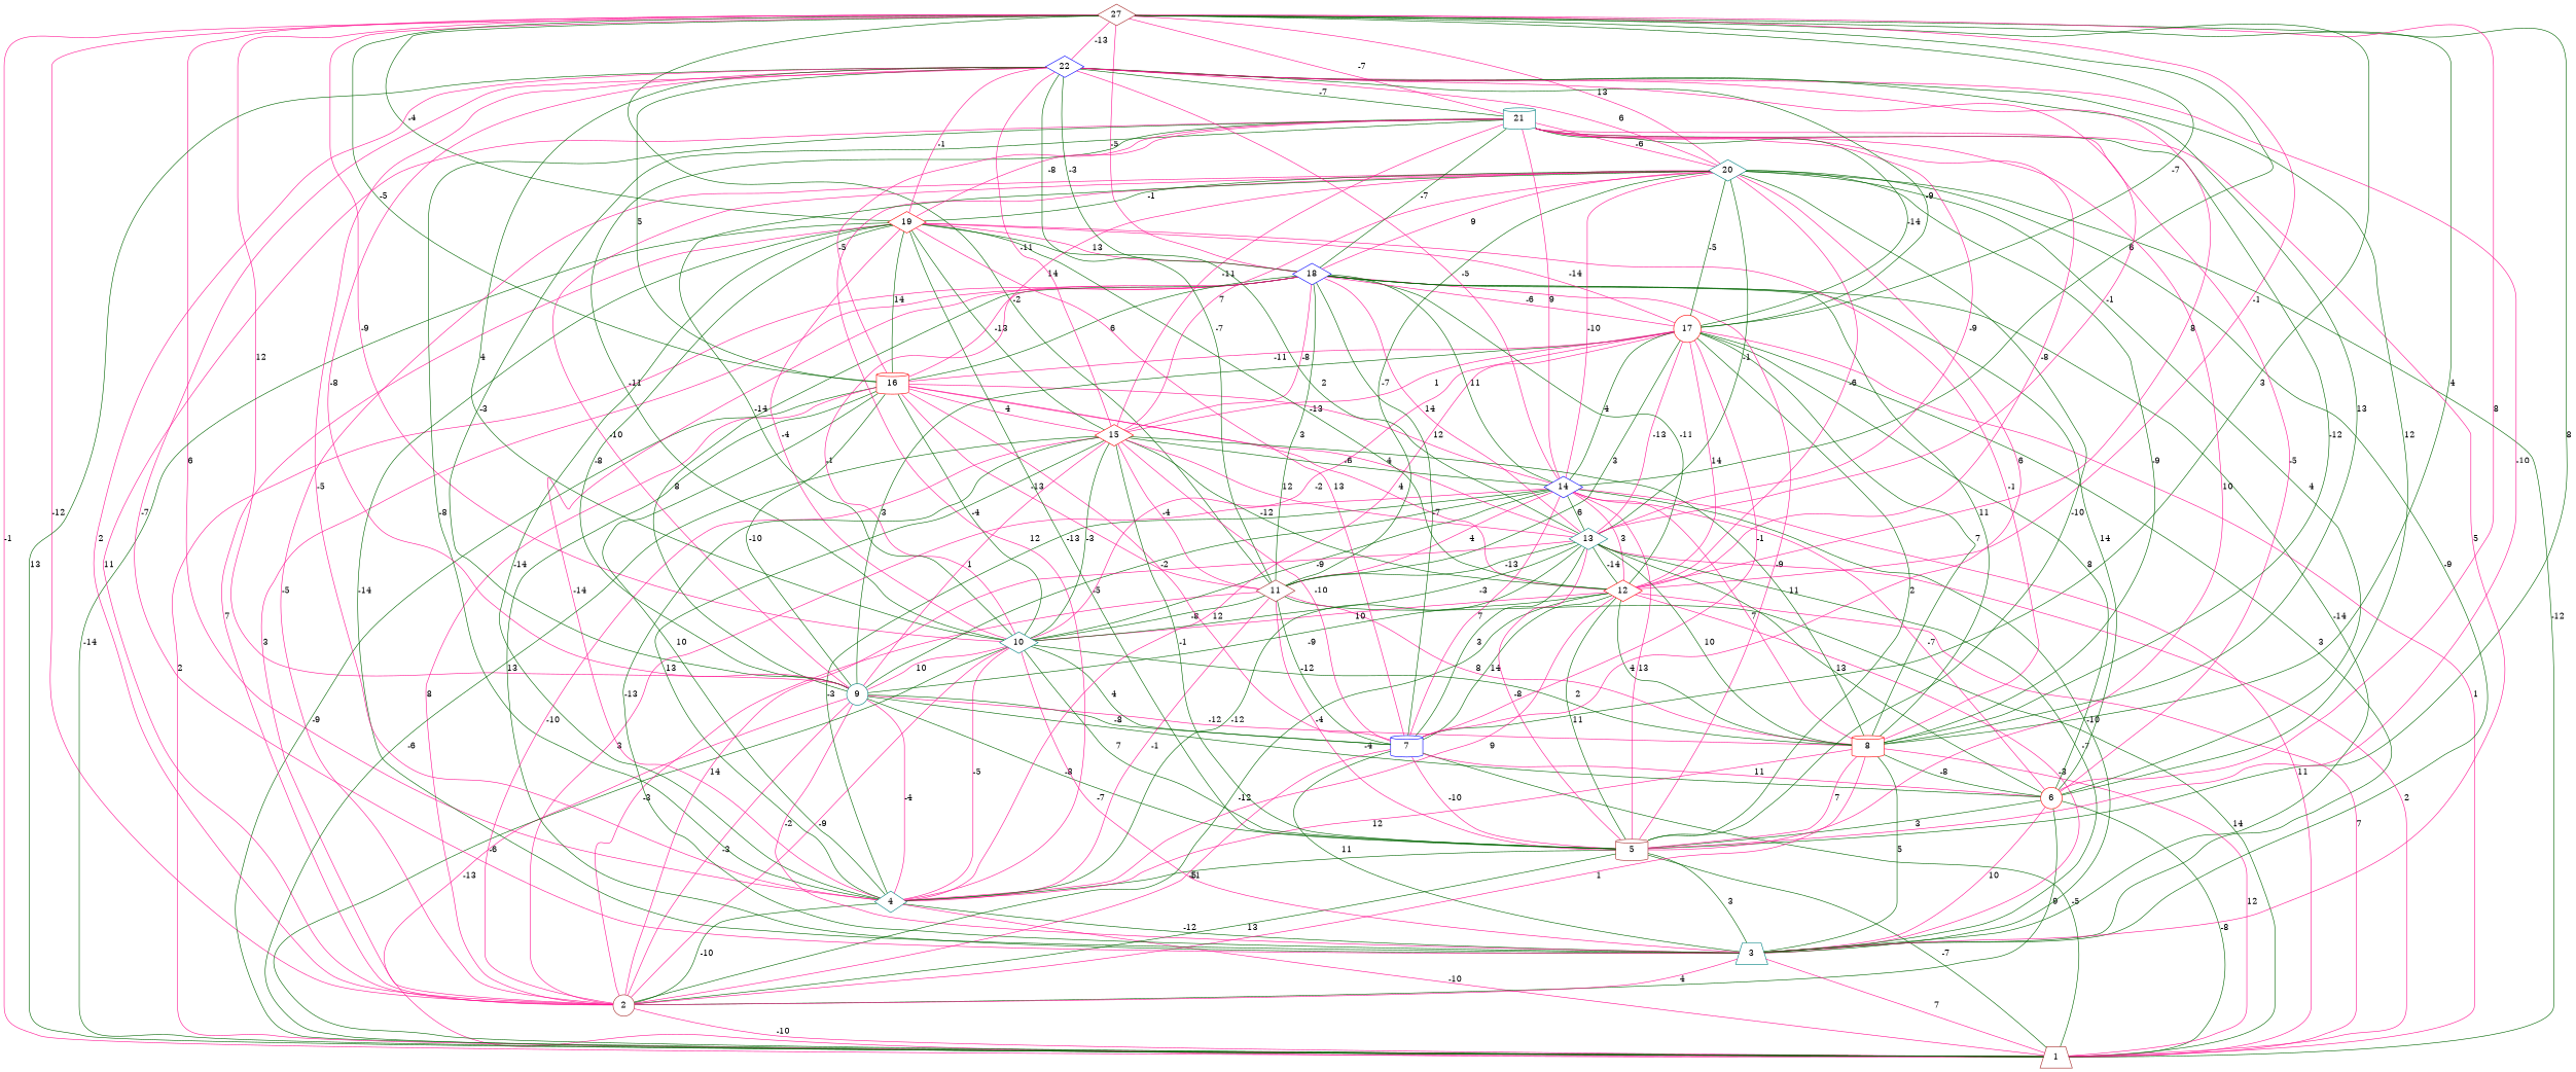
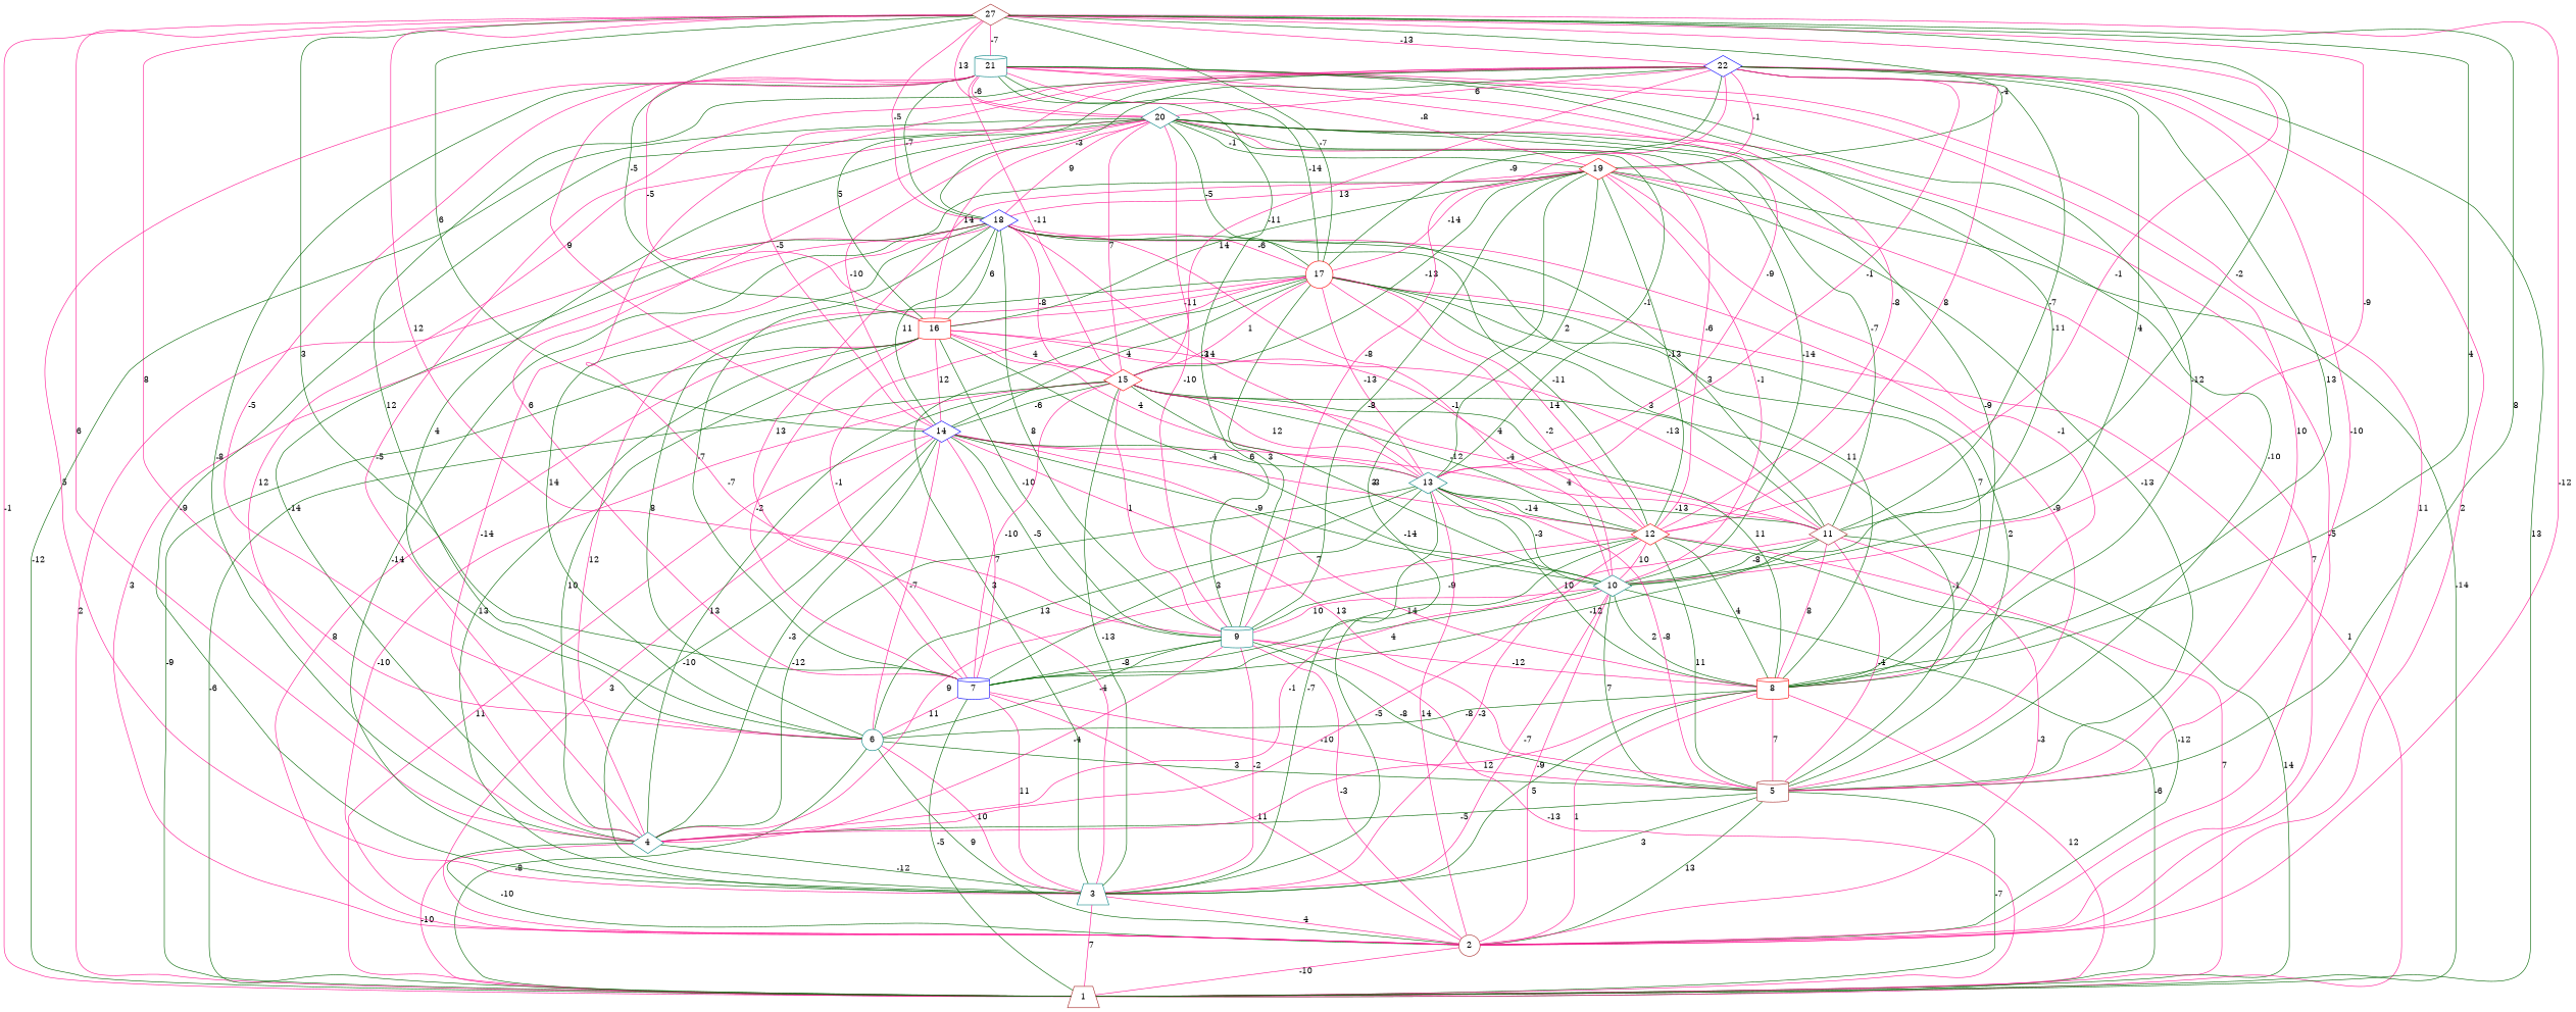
  graph {
    fontname="Helvetica,Arial,sans-serif"
    node [color=teal shape=diamond]
    edge [color=deeppink]
    n1 [color=brown label=27]
    1 [color=brown shape=trapezium]
    2 [color=brown shape=circle]
    4
    5 [color=brown shape=cylinder]
-   6 [color=red shape=circle]
+   6 [shape=circle]
    7 [color=blue shape=cylinder]
    8 [color=red shape=cylinder]
-   9 [shape=circle]
+   9 [shape=cylinder]
    10
    11 [color=brown]
    12 [color=red]
    14 [color=blue]
    16 [color=red shape=cylinder]
    17 [color=red shape=circle]
    18 [color=blue]
    19 [color=red]
    20
    21 [shape=cylinder]
    22 [color=blue]
    3 [shape=trapezium]
    13
    15 [color=red]
    n1 -- 1 [label=-1]
    n1 -- 2 [label=-12]
    n1 -- 4 [label=6]
    n1 -- 5 [color=darkgreen label=8]
    n1 -- 6 [label=8]
    n1 -- 7 [color=darkgreen label=3]
    n1 -- 8 [color=darkgreen label=4]
    n1 -- 9 [label=12]
    n1 -- 10 [label=-9]
    n1 -- 11 [color=darkgreen label=-2]
    n1 -- 12 [label=-1]
    n1 -- 14 [color=darkgreen label=6]
    n1 -- 16 [color=darkgreen label=-5]
    n1 -- 17 [color=darkgreen label=-7]
    n1 -- 18 [label=-5]
    n1 -- 19 [color=darkgreen label=-4]
    n1 -- 20 [label=13]
    n1 -- 21 [label=-7]
    n1 -- 22 [label=-13]
    2 -- 1 [label=-10]
    4 -- 1 [label=-10]
    4 -- 2 [color=darkgreen label=-10]
    4 -- 3 [color=darkgreen label=-12]
    5 -- 1 [color=darkgreen label=-7]
    5 -- 2 [color=darkgreen label=13]
    5 -- 4 [color=darkgreen label=-5]
    5 -- 3 [color=darkgreen label=3]
    6 -- 1 [color=darkgreen label=-8]
    6 -- 2 [color=darkgreen label=9]
    6 -- 5 [color=darkgreen label=3]
    6 -- 3 [label=10]
    7 -- 1 [color=darkgreen label=-5]
    7 -- 2 [label=11]
    7 -- 5 [label=-10]
    7 -- 6 [label=11]
-   7 -- 3 [color=darkgreen label=11]
+   7 -- 3 [label=11]
    8 -- 1 [label=12]
    8 -- 2 [label=1]
    8 -- 4 [label=12]
    8 -- 5 [label=7]
    8 -- 6 [color=darkgreen label=-8]
    8 -- 3 [color=darkgreen label=5]
    9 -- 1 [label=-13]
    9 -- 2 [label=-3]
    9 -- 4 [label=-4]
    9 -- 5 [color=darkgreen label=-8]
    9 -- 6 [color=darkgreen label=-4]
    9 -- 7 [color=darkgreen label=-8]
    9 -- 8 [label=-12]
    9 -- 3 [label=-2]
    10 -- 1 [color=darkgreen label=-6]
    10 -- 2 [label=-9]
    10 -- 4 [label=-5]
    10 -- 5 [color=darkgreen label=7]
    10 -- 7 [color=darkgreen label=4]
    10 -- 8 [color=darkgreen label=2]
    10 -- 9 [label=10]
    10 -- 3 [label=-7]
    11 -- 1 [color=darkgreen label=14]
    11 -- 2 [label=-3]
    11 -- 4 [label=-1]
    11 -- 5 [label=-4]
    11 -- 7 [color=darkgreen label=-12]
    11 -- 8 [label=8]
    11 -- 10 [color=darkgreen label=-8]
    12 -- 1 [label=7]
    12 -- 2 [color=darkgreen label=-12]
    12 -- 4 [label=9]
    12 -- 5 [color=darkgreen label=11]
    12 -- 7 [color=darkgreen label=14]
    12 -- 8 [color=darkgreen label=4]
    12 -- 9 [color=darkgreen label=-9]
    12 -- 10 [label=10]
    12 -- 3 [label=-3]
    14 -- 1 [label=11]
    14 -- 2 [label=3]
    14 -- 4 [color=darkgreen label=-3]
    14 -- 5 [label=13]
    14 -- 6 [label=-7]
    14 -- 7 [label=7]
    14 -- 8 [label=7]
    14 -- 9 [color=darkgreen label=-5]
    14 -- 10 [color=darkgreen label=-9]
    14 -- 11 [label=4]
    14 -- 12 [label=3]
    14 -- 3 [color=darkgreen label=-10]
    14 -- 13 [color=darkgreen label=6]
    16 -- 1 [color=darkgreen label=-9]
    16 -- 2 [label=8]
    16 -- 4 [color=darkgreen label=10]
    16 -- 7 [label=-2]
    16 -- 9 [color=darkgreen label=-10]
    16 -- 10 [color=darkgreen label=-4]
    16 -- 11 [label=-13]
    16 -- 12 [label=4]
    16 -- 14 [label=12]
    16 -- 3 [color=darkgreen label=13]
    16 -- 13 [label=4]
    16 -- 15 [label=4]
    17 -- 1 [label=1]
    17 -- 4 [label=12]
    17 -- 5 [color=darkgreen label=2]
    17 -- 6 [color=darkgreen label=8]
    17 -- 7 [label=-1]
    17 -- 8 [color=darkgreen label=7]
    17 -- 9 [color=darkgreen label=3]
    17 -- 10 [label=-2]
    17 -- 11 [color=darkgreen label=3]
    17 -- 12 [label=14]
    17 -- 14 [color=darkgreen label=4]
    17 -- 16 [label=-11]
    17 -- 3 [color=darkgreen label=3]
    17 -- 13 [label=-13]
    17 -- 15 [label=1]
    18 -- 1 [label=2]
    18 -- 2 [label=3]
    18 -- 4 [label=-14]
    18 -- 5 [label=-9]
    18 -- 6 [color=darkgreen label=14]
    18 -- 7 [color=darkgreen label=-7]
    18 -- 8 [color=darkgreen label=11]
    18 -- 9 [color=darkgreen label=8]
    18 -- 10 [label=-1]
    18 -- 11 [color=darkgreen label=3]
    18 -- 12 [color=darkgreen label=-11]
    18 -- 14 [color=darkgreen label=11]
    18 -- 16 [color=darkgreen label=6]
    18 -- 17 [label=-6]
    18 -- 3 [color=darkgreen label=-14]
    18 -- 13 [label=14]
    18 -- 15 [label=-8]
    19 -- 1 [color=darkgreen label=-14]
    19 -- 2 [label=7]
    19 -- 4 [color=darkgreen label=-14]
    19 -- 5 [color=darkgreen label=-13]
    19 -- 7 [label=13]
    19 -- 8 [label=-1]
    19 -- 9 [color=darkgreen label=-8]
-   19 -- 10 [label=-4]
+   19 -- 10 [label=-1]
    19 -- 12 [color=darkgreen label=-13]
    19 -- 16 [color=darkgreen label=14]
    19 -- 17 [label=-14]
    19 -- 18 [label=13]
    19 -- 3 [color=darkgreen label=-14]
    19 -- 13 [color=darkgreen label=2]
    19 -- 15 [color=darkgreen label=-13]
    20 -- 1 [color=darkgreen label=-12]
    20 -- 2 [label=-5]
    20 -- 4 [label=12]
    20 -- 5 [color=darkgreen label=-10]
    20 -- 6 [color=darkgreen label=4]
    20 -- 7 [label=6]
    20 -- 8 [color=darkgreen label=-9]
    20 -- 9 [label=-10]
    20 -- 10 [color=darkgreen label=-14]
    20 -- 11 [color=darkgreen label=-7]
    20 -- 12 [label=-6]
    20 -- 14 [label=-10]
    20 -- 16 [label=14]
    20 -- 17 [color=darkgreen label=-5]
    20 -- 18 [label=9]
    20 -- 19 [color=darkgreen label=-1]
    20 -- 3 [color=darkgreen label=-9]
    20 -- 13 [color=darkgreen label=-1]
    20 -- 15 [label=7]
    21 -- 2 [label=11]
    21 -- 4 [color=darkgreen label=-8]
    21 -- 5 [label=10]
    21 -- 6 [label=-5]
    21 -- 8 [color=darkgreen label=-12]
    21 -- 9 [color=darkgreen label=-3]
    21 -- 10 [color=darkgreen label=-11]
    21 -- 12 [label=-8]
    21 -- 14 [label=9]
    21 -- 16 [label=-5]
    21 -- 17 [color=darkgreen label=-14]
    21 -- 18 [color=darkgreen label=-7]
    21 -- 19 [label=-8]
    21 -- 20 [label=-6]
    21 -- 3 [label=5]
    21 -- 13 [label=-9]
    21 -- 15 [label=-11]
    22 -- 1 [color=darkgreen label=13]
    22 -- 2 [label=2]
    22 -- 4 [label=-5]
    22 -- 5 [label=-10]
    22 -- 6 [color=darkgreen label=12]
    22 -- 8 [color=darkgreen label=13]
    22 -- 9 [label=-8]
    22 -- 10 [color=darkgreen label=4]
    22 -- 11 [color=darkgreen label=-7]
    22 -- 12 [label=8]
    22 -- 14 [label=-5]
    22 -- 16 [color=darkgreen label=5]
    22 -- 17 [color=darkgreen label=-9]
    22 -- 18 [color=darkgreen label=-3]
    22 -- 19 [label=-1]
    22 -- 20 [label=6]
-   22 -- 21 [color=darkgreen label=-7]
    22 -- 3 [label=-7]
    22 -- 13 [label=-1]
    22 -- 15 [label=-11]
    3 -- 1 [label=7]
    3 -- 2 [label=4]
-   13 -- 1 [label=2]
    13 -- 2 [label=14]
    13 -- 4 [color=darkgreen label=-12]
    13 -- 5 [label=-8]
    13 -- 6 [color=darkgreen label=13]
    13 -- 7 [color=darkgreen label=3]
    13 -- 8 [color=darkgreen label=10]
    13 -- 10 [color=darkgreen label=-3]
    13 -- 11 [color=darkgreen label=-13]
    13 -- 12 [color=darkgreen label=-14]
    13 -- 3 [color=darkgreen label=-7]
    15 -- 1 [color=darkgreen label=-6]
    15 -- 2 [label=-10]
    15 -- 4 [color=darkgreen label=13]
    15 -- 5 [color=darkgreen label=-1]
    15 -- 7 [label=-10]
    15 -- 8 [color=darkgreen label=11]
    15 -- 9 [label=1]
    15 -- 10 [color=darkgreen label=-3]
    15 -- 11 [label=-4]
    15 -- 12 [color=darkgreen label=-12]
    15 -- 14 [color=darkgreen label=-6]
    15 -- 3 [color=darkgreen label=-13]
    15 -- 13 [label=12]
  }
